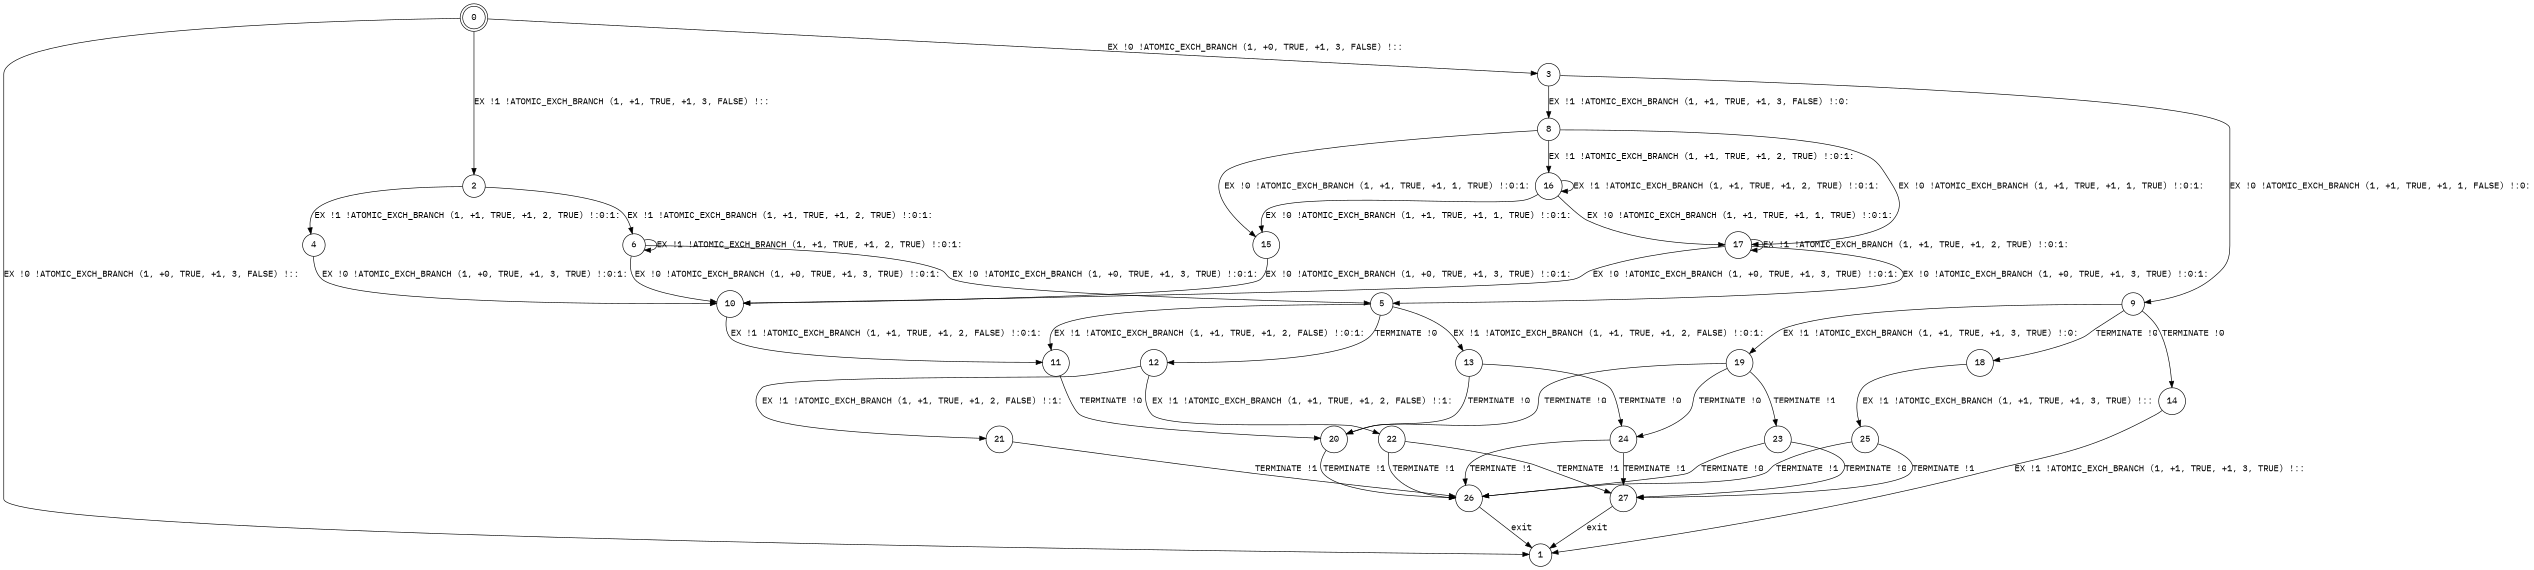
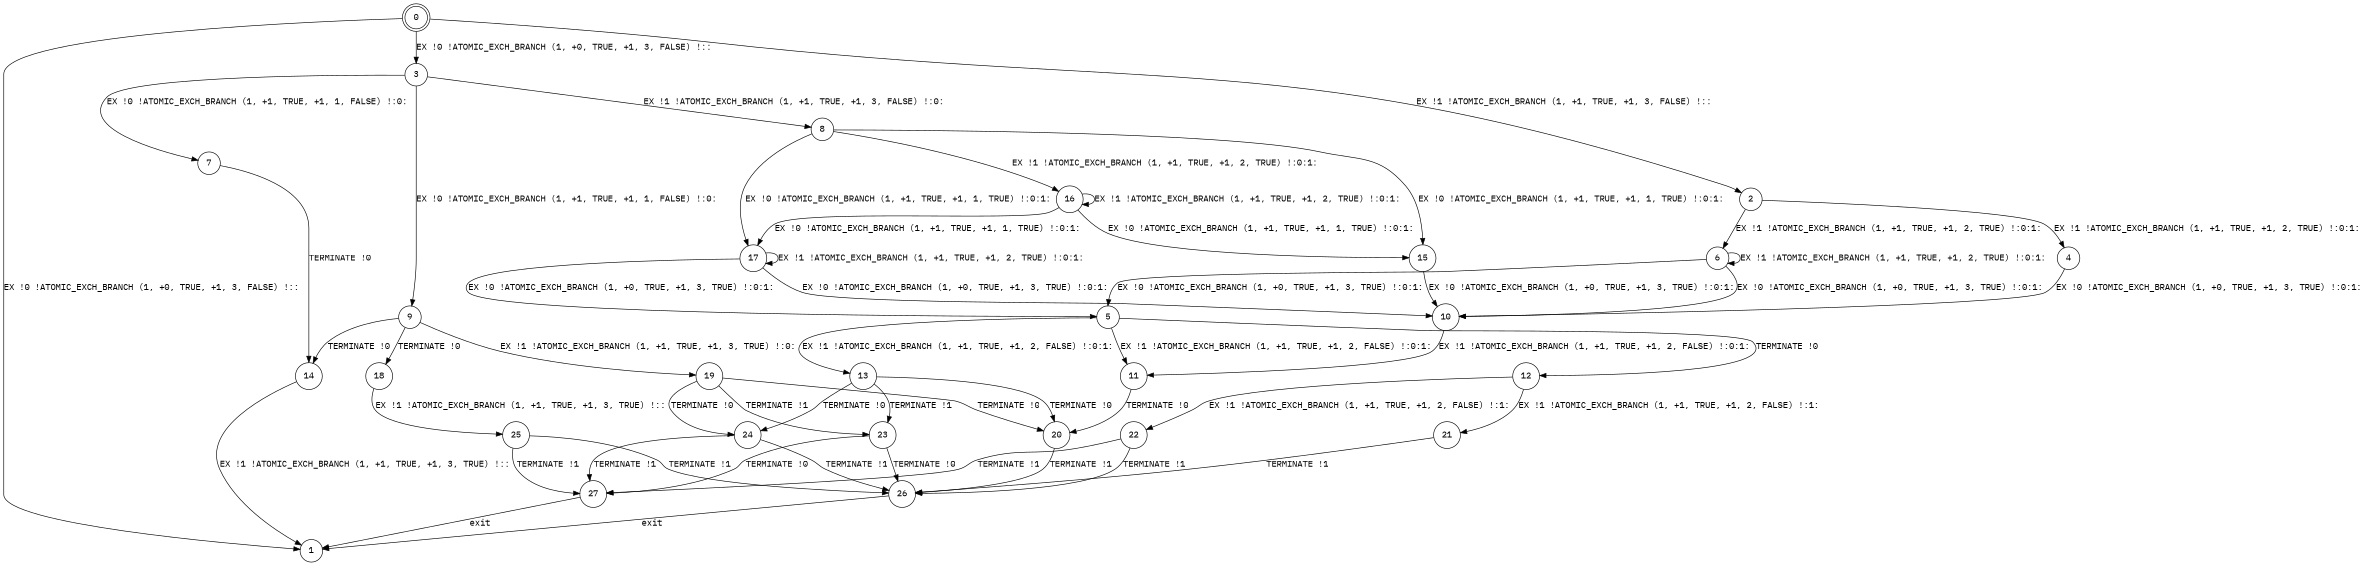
  digraph {
    fontname="IBM Plex Mono"
    node [fontname="IBM Plex Mono" shape=circle]
    edge [fontname="IBM Plex Mono"]
    0 [peripheries=2]
    1
    2
    3
    4
    6
+   7
    8
    9
    10
    5
    11
    12
    13
    14
    15
    16
    17
    18
    19
    20
    21
    22
    23
    24
    25
    26
    27
    0 -> 1 [label="EX !0 !ATOMIC_EXCH_BRANCH (1, +0, TRUE, +1, 3, FALSE) !::"]
    0 -> 2 [label="EX !1 !ATOMIC_EXCH_BRANCH (1, +1, TRUE, +1, 3, FALSE) !::"]
    0 -> 3 [label="EX !0 !ATOMIC_EXCH_BRANCH (1, +0, TRUE, +1, 3, FALSE) !::"]
    2 -> 4 [label="EX !1 !ATOMIC_EXCH_BRANCH (1, +1, TRUE, +1, 2, TRUE) !:0:1:"]
    2 -> 6 [label="EX !1 !ATOMIC_EXCH_BRANCH (1, +1, TRUE, +1, 2, TRUE) !:0:1:"]
+   3 -> 7 [label="EX !0 !ATOMIC_EXCH_BRANCH (1, +1, TRUE, +1, 1, FALSE) !:0:"]
    3 -> 8 [label="EX !1 !ATOMIC_EXCH_BRANCH (1, +1, TRUE, +1, 3, FALSE) !:0:"]
    3 -> 9 [label="EX !0 !ATOMIC_EXCH_BRANCH (1, +1, TRUE, +1, 1, FALSE) !:0:"]
    4 -> 10 [label="EX !0 !ATOMIC_EXCH_BRANCH (1, +0, TRUE, +1, 3, TRUE) !:0:1:"]
    6 -> 6 [label="EX !1 !ATOMIC_EXCH_BRANCH (1, +1, TRUE, +1, 2, TRUE) !:0:1:"]
    6 -> 10 [label="EX !0 !ATOMIC_EXCH_BRANCH (1, +0, TRUE, +1, 3, TRUE) !:0:1:"]
    6 -> 5 [label="EX !0 !ATOMIC_EXCH_BRANCH (1, +0, TRUE, +1, 3, TRUE) !:0:1:"]
+   7 -> 14 [label="TERMINATE !0"]
    8 -> 15 [label="EX !0 !ATOMIC_EXCH_BRANCH (1, +1, TRUE, +1, 1, TRUE) !:0:1:"]
    8 -> 16 [label="EX !1 !ATOMIC_EXCH_BRANCH (1, +1, TRUE, +1, 2, TRUE) !:0:1:"]
    8 -> 17 [label="EX !0 !ATOMIC_EXCH_BRANCH (1, +1, TRUE, +1, 1, TRUE) !:0:1:"]
    9 -> 14 [label="TERMINATE !0"]
    9 -> 18 [label="TERMINATE !0"]
    9 -> 19 [label="EX !1 !ATOMIC_EXCH_BRANCH (1, +1, TRUE, +1, 3, TRUE) !:0:"]
    10 -> 11 [label="EX !1 !ATOMIC_EXCH_BRANCH (1, +1, TRUE, +1, 2, FALSE) !:0:1:"]
    5 -> 11 [label="EX !1 !ATOMIC_EXCH_BRANCH (1, +1, TRUE, +1, 2, FALSE) !:0:1:"]
    5 -> 12 [label="TERMINATE !0"]
    5 -> 13 [label="EX !1 !ATOMIC_EXCH_BRANCH (1, +1, TRUE, +1, 2, FALSE) !:0:1:"]
    11 -> 20 [label="TERMINATE !0"]
    12 -> 21 [label="EX !1 !ATOMIC_EXCH_BRANCH (1, +1, TRUE, +1, 2, FALSE) !:1:"]
    12 -> 22 [label="EX !1 !ATOMIC_EXCH_BRANCH (1, +1, TRUE, +1, 2, FALSE) !:1:"]
    13 -> 20 [label="TERMINATE !0"]
+   13 -> 23 [label="TERMINATE !1"]
    13 -> 24 [label="TERMINATE !0"]
    14 -> 1 [label="EX !1 !ATOMIC_EXCH_BRANCH (1, +1, TRUE, +1, 3, TRUE) !::"]
    15 -> 10 [label="EX !0 !ATOMIC_EXCH_BRANCH (1, +0, TRUE, +1, 3, TRUE) !:0:1:"]
    16 -> 15 [label="EX !0 !ATOMIC_EXCH_BRANCH (1, +1, TRUE, +1, 1, TRUE) !:0:1:"]
    16 -> 16 [label="EX !1 !ATOMIC_EXCH_BRANCH (1, +1, TRUE, +1, 2, TRUE) !:0:1:"]
    16 -> 17 [label="EX !0 !ATOMIC_EXCH_BRANCH (1, +1, TRUE, +1, 1, TRUE) !:0:1:"]
    17 -> 10 [label="EX !0 !ATOMIC_EXCH_BRANCH (1, +0, TRUE, +1, 3, TRUE) !:0:1:"]
    17 -> 5 [label="EX !0 !ATOMIC_EXCH_BRANCH (1, +0, TRUE, +1, 3, TRUE) !:0:1:"]
    17 -> 17 [label="EX !1 !ATOMIC_EXCH_BRANCH (1, +1, TRUE, +1, 2, TRUE) !:0:1:"]
    18 -> 25 [label="EX !1 !ATOMIC_EXCH_BRANCH (1, +1, TRUE, +1, 3, TRUE) !::"]
    19 -> 20 [label="TERMINATE !0"]
    19 -> 23 [label="TERMINATE !1"]
    19 -> 24 [label="TERMINATE !0"]
    20 -> 26 [label="TERMINATE !1"]
    21 -> 26 [label="TERMINATE !1"]
    22 -> 26 [label="TERMINATE !1"]
    22 -> 27 [label="TERMINATE !1"]
    23 -> 26 [label="TERMINATE !0"]
    23 -> 27 [label="TERMINATE !0"]
    24 -> 26 [label="TERMINATE !1"]
    24 -> 27 [label="TERMINATE !1"]
    25 -> 26 [label="TERMINATE !1"]
    25 -> 27 [label="TERMINATE !1"]
    26 -> 1 [label=exit]
    27 -> 1 [label=exit]
  }
